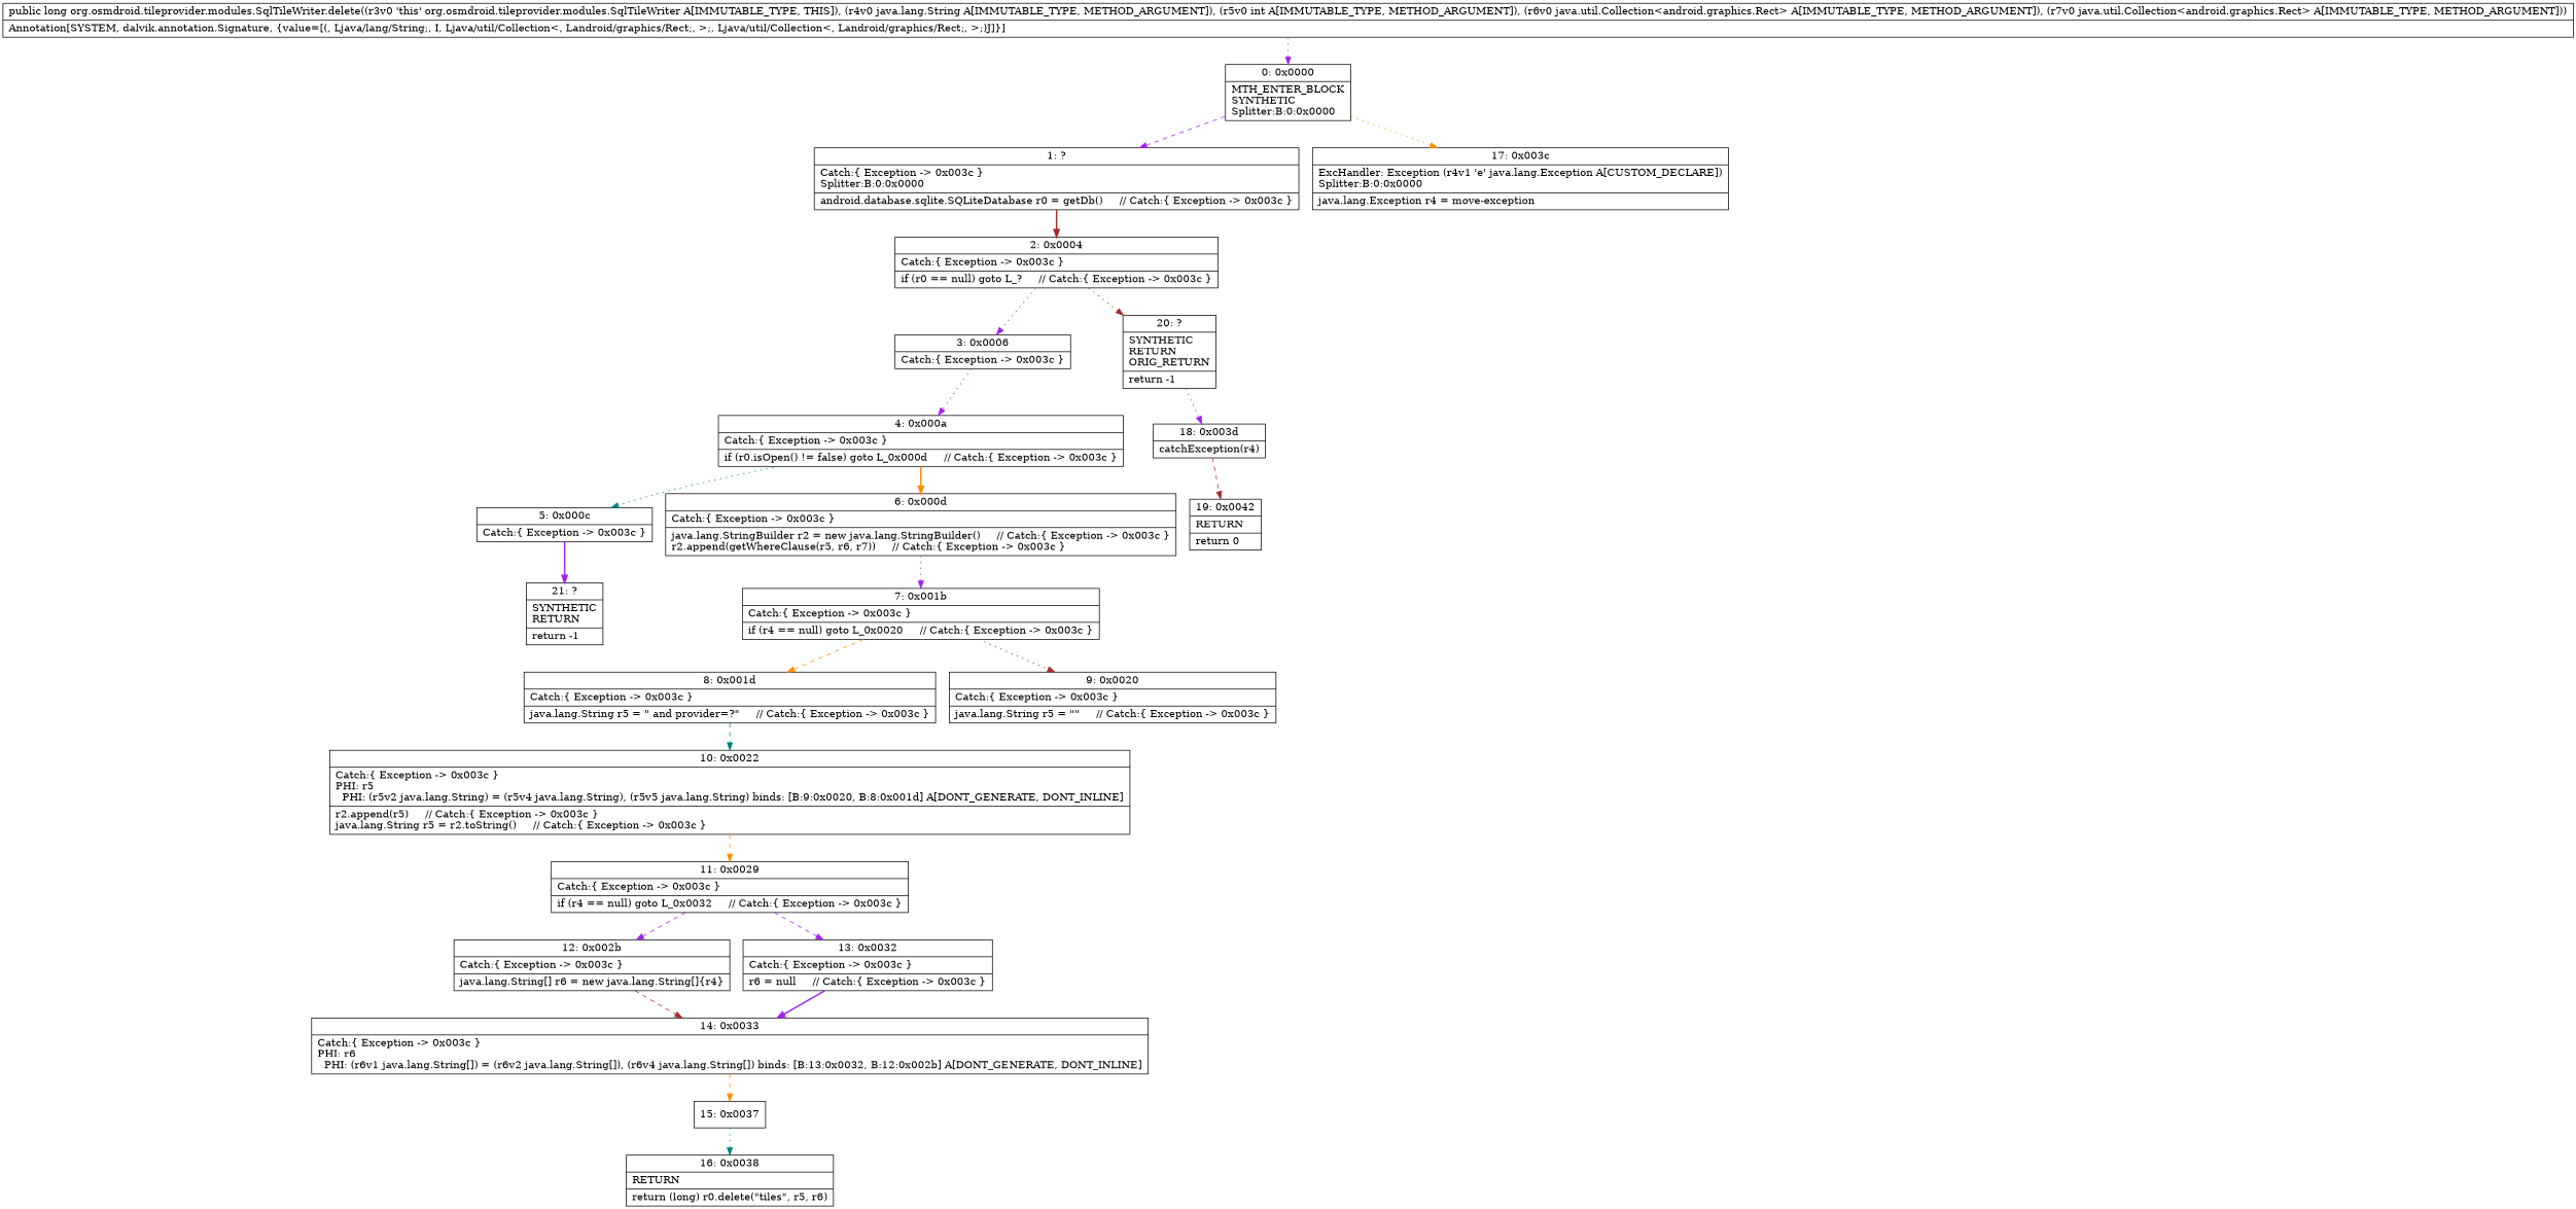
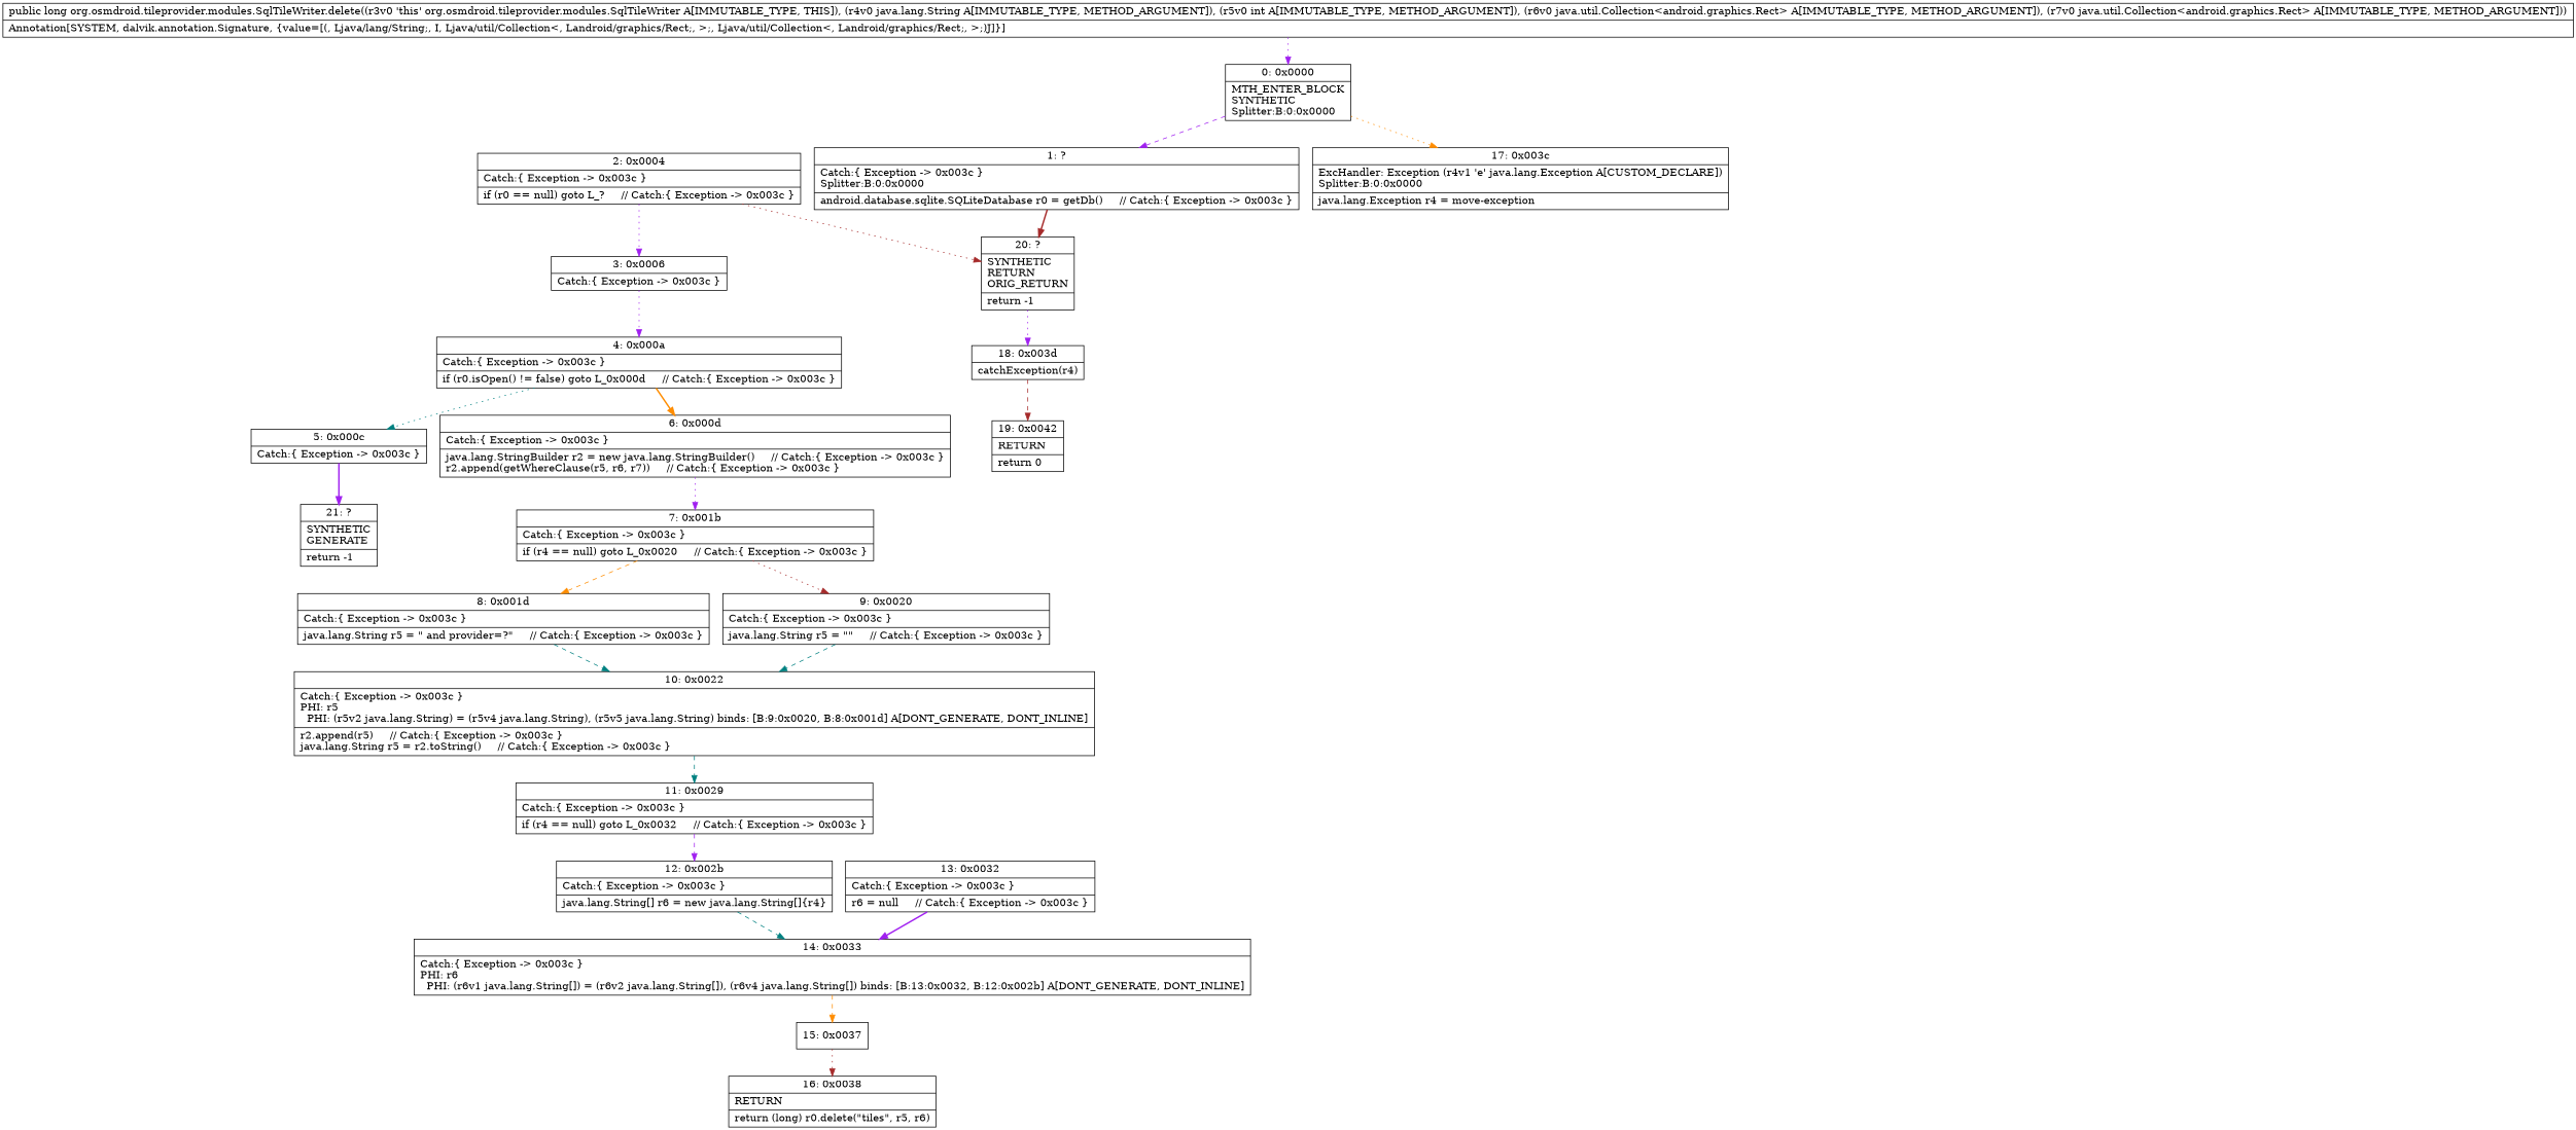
  digraph {
    node [shape=record]
    edge [color=purple style=dashed]
    n1 [label="{0\:\ 0x0000|MTH_ENTER_BLOCK\lSYNTHETIC\lSplitter:B:0:0x0000\l}"]
    n2 [label="{1\:\ ?|Catch:\{ Exception \-\> 0x003c \}\lSplitter:B:0:0x0000\l|android.database.sqlite.SQLiteDatabase r0 = getDb()     \/\/ Catch:\{ Exception \-\> 0x003c \}\l}"]
    n3 [label="{17\:\ 0x003c|ExcHandler: Exception (r4v1 'e' java.lang.Exception A[CUSTOM_DECLARE])\lSplitter:B:0:0x0000\l|java.lang.Exception r4 = move\-exception\l}"]
    n4 [label="{2\:\ 0x0004|Catch:\{ Exception \-\> 0x003c \}\l|if (r0 == null) goto L_?     \/\/ Catch:\{ Exception \-\> 0x003c \}\l}"]
    n5 [label="{3\:\ 0x0006|Catch:\{ Exception \-\> 0x003c \}\l}"]
    n6 [label="{20\:\ ?|SYNTHETIC\lRETURN\lORIG_RETURN\l|return \-1\l}"]
    n7 [label="{4\:\ 0x000a|Catch:\{ Exception \-\> 0x003c \}\l|if (r0.isOpen() != false) goto L_0x000d     \/\/ Catch:\{ Exception \-\> 0x003c \}\l}"]
    n8 [label="{18\:\ 0x003d|catchException(r4)\l}"]
    n9 [label="{5\:\ 0x000c|Catch:\{ Exception \-\> 0x003c \}\l}"]
    n10 [label="{6\:\ 0x000d|Catch:\{ Exception \-\> 0x003c \}\l|java.lang.StringBuilder r2 = new java.lang.StringBuilder()     \/\/ Catch:\{ Exception \-\> 0x003c \}\lr2.append(getWhereClause(r5, r6, r7))     \/\/ Catch:\{ Exception \-\> 0x003c \}\l}"]
-   n11 [label="{21\:\ ?|SYNTHETIC\lRETURN\l|return \-1\l}"]
+   n11 [label="{21\:\ ?|SYNTHETIC\lGENERATE\l|return \-1\l}"]
    n12 [label="{7\:\ 0x001b|Catch:\{ Exception \-\> 0x003c \}\l|if (r4 == null) goto L_0x0020     \/\/ Catch:\{ Exception \-\> 0x003c \}\l}"]
    n13 [label="{8\:\ 0x001d|Catch:\{ Exception \-\> 0x003c \}\l|java.lang.String r5 = \" and provider=?\"     \/\/ Catch:\{ Exception \-\> 0x003c \}\l}"]
    n14 [label="{9\:\ 0x0020|Catch:\{ Exception \-\> 0x003c \}\l|java.lang.String r5 = \"\"     \/\/ Catch:\{ Exception \-\> 0x003c \}\l}"]
    n15 [label="{10\:\ 0x0022|Catch:\{ Exception \-\> 0x003c \}\lPHI: r5 \l  PHI: (r5v2 java.lang.String) = (r5v4 java.lang.String), (r5v5 java.lang.String) binds: [B:9:0x0020, B:8:0x001d] A[DONT_GENERATE, DONT_INLINE]\l|r2.append(r5)     \/\/ Catch:\{ Exception \-\> 0x003c \}\ljava.lang.String r5 = r2.toString()     \/\/ Catch:\{ Exception \-\> 0x003c \}\l}"]
    n16 [label="{11\:\ 0x0029|Catch:\{ Exception \-\> 0x003c \}\l|if (r4 == null) goto L_0x0032     \/\/ Catch:\{ Exception \-\> 0x003c \}\l}"]
    n17 [label="{12\:\ 0x002b|Catch:\{ Exception \-\> 0x003c \}\l|java.lang.String[] r6 = new java.lang.String[]\{r4\}\l}"]
    n18 [label="{13\:\ 0x0032|Catch:\{ Exception \-\> 0x003c \}\l|r6 = null     \/\/ Catch:\{ Exception \-\> 0x003c \}\l}"]
    n19 [label="{14\:\ 0x0033|Catch:\{ Exception \-\> 0x003c \}\lPHI: r6 \l  PHI: (r6v1 java.lang.String[]) = (r6v2 java.lang.String[]), (r6v4 java.lang.String[]) binds: [B:13:0x0032, B:12:0x002b] A[DONT_GENERATE, DONT_INLINE]\l}"]
    n20 [label="{15\:\ 0x0037}"]
    n21 [label="{16\:\ 0x0038|RETURN\l|return (long) r0.delete(\"tiles\", r5, r6)\l}"]
    n22 [label="{19\:\ 0x0042|RETURN\l|return 0\l}"]
    n23 [label="{public long org.osmdroid.tileprovider.modules.SqlTileWriter.delete((r3v0 'this' org.osmdroid.tileprovider.modules.SqlTileWriter A[IMMUTABLE_TYPE, THIS]), (r4v0 java.lang.String A[IMMUTABLE_TYPE, METHOD_ARGUMENT]), (r5v0 int A[IMMUTABLE_TYPE, METHOD_ARGUMENT]), (r6v0 java.util.Collection\<android.graphics.Rect\> A[IMMUTABLE_TYPE, METHOD_ARGUMENT]), (r7v0 java.util.Collection\<android.graphics.Rect\> A[IMMUTABLE_TYPE, METHOD_ARGUMENT]))  | Annotation[SYSTEM, dalvik.annotation.Signature, \{value=[(, Ljava\/lang\/String;, I, Ljava\/util\/Collection\<, Landroid\/graphics\/Rect;, \>;, Ljava\/util\/Collection\<, Landroid\/graphics\/Rect;, \>;)J]\}]\l}"]
    n1 -> n2
    n1 -> n3 [color=darkorange style=dotted]
-   n2 -> n4 [color=brown style=bold]
+   n2 -> n6 [color=brown style=bold]
    n4 -> n5 [style=dotted]
    n4 -> n6 [color=brown style=dotted]
    n5 -> n7 [style=dotted]
    n6 -> n8 [style=dotted]
    n7 -> n9 [color=teal style=dotted]
    n7 -> n10 [color=darkorange style=bold]
    n8 -> n22 [color=brown]
    n9 -> n11 [style=bold]
    n10 -> n12 [style=dotted]
    n12 -> n13 [color=darkorange]
    n12 -> n14 [color=brown style=dotted]
    n13 -> n15 [color=teal]
-   n15 -> n16 [color=darkorange]
+   n14 -> n15 [color=teal]
+   n15 -> n16 [color=teal]
    n16 -> n17
-   n16 -> n18
-   n17 -> n19 [color=brown]
+   n17 -> n19 [color=teal]
    n18 -> n19 [style=bold]
    n19 -> n20 [color=darkorange]
-   n20 -> n21 [color=teal style=dotted]
+   n20 -> n21 [color=brown style=dotted]
    n23 -> n1 [style=dotted]
  }
